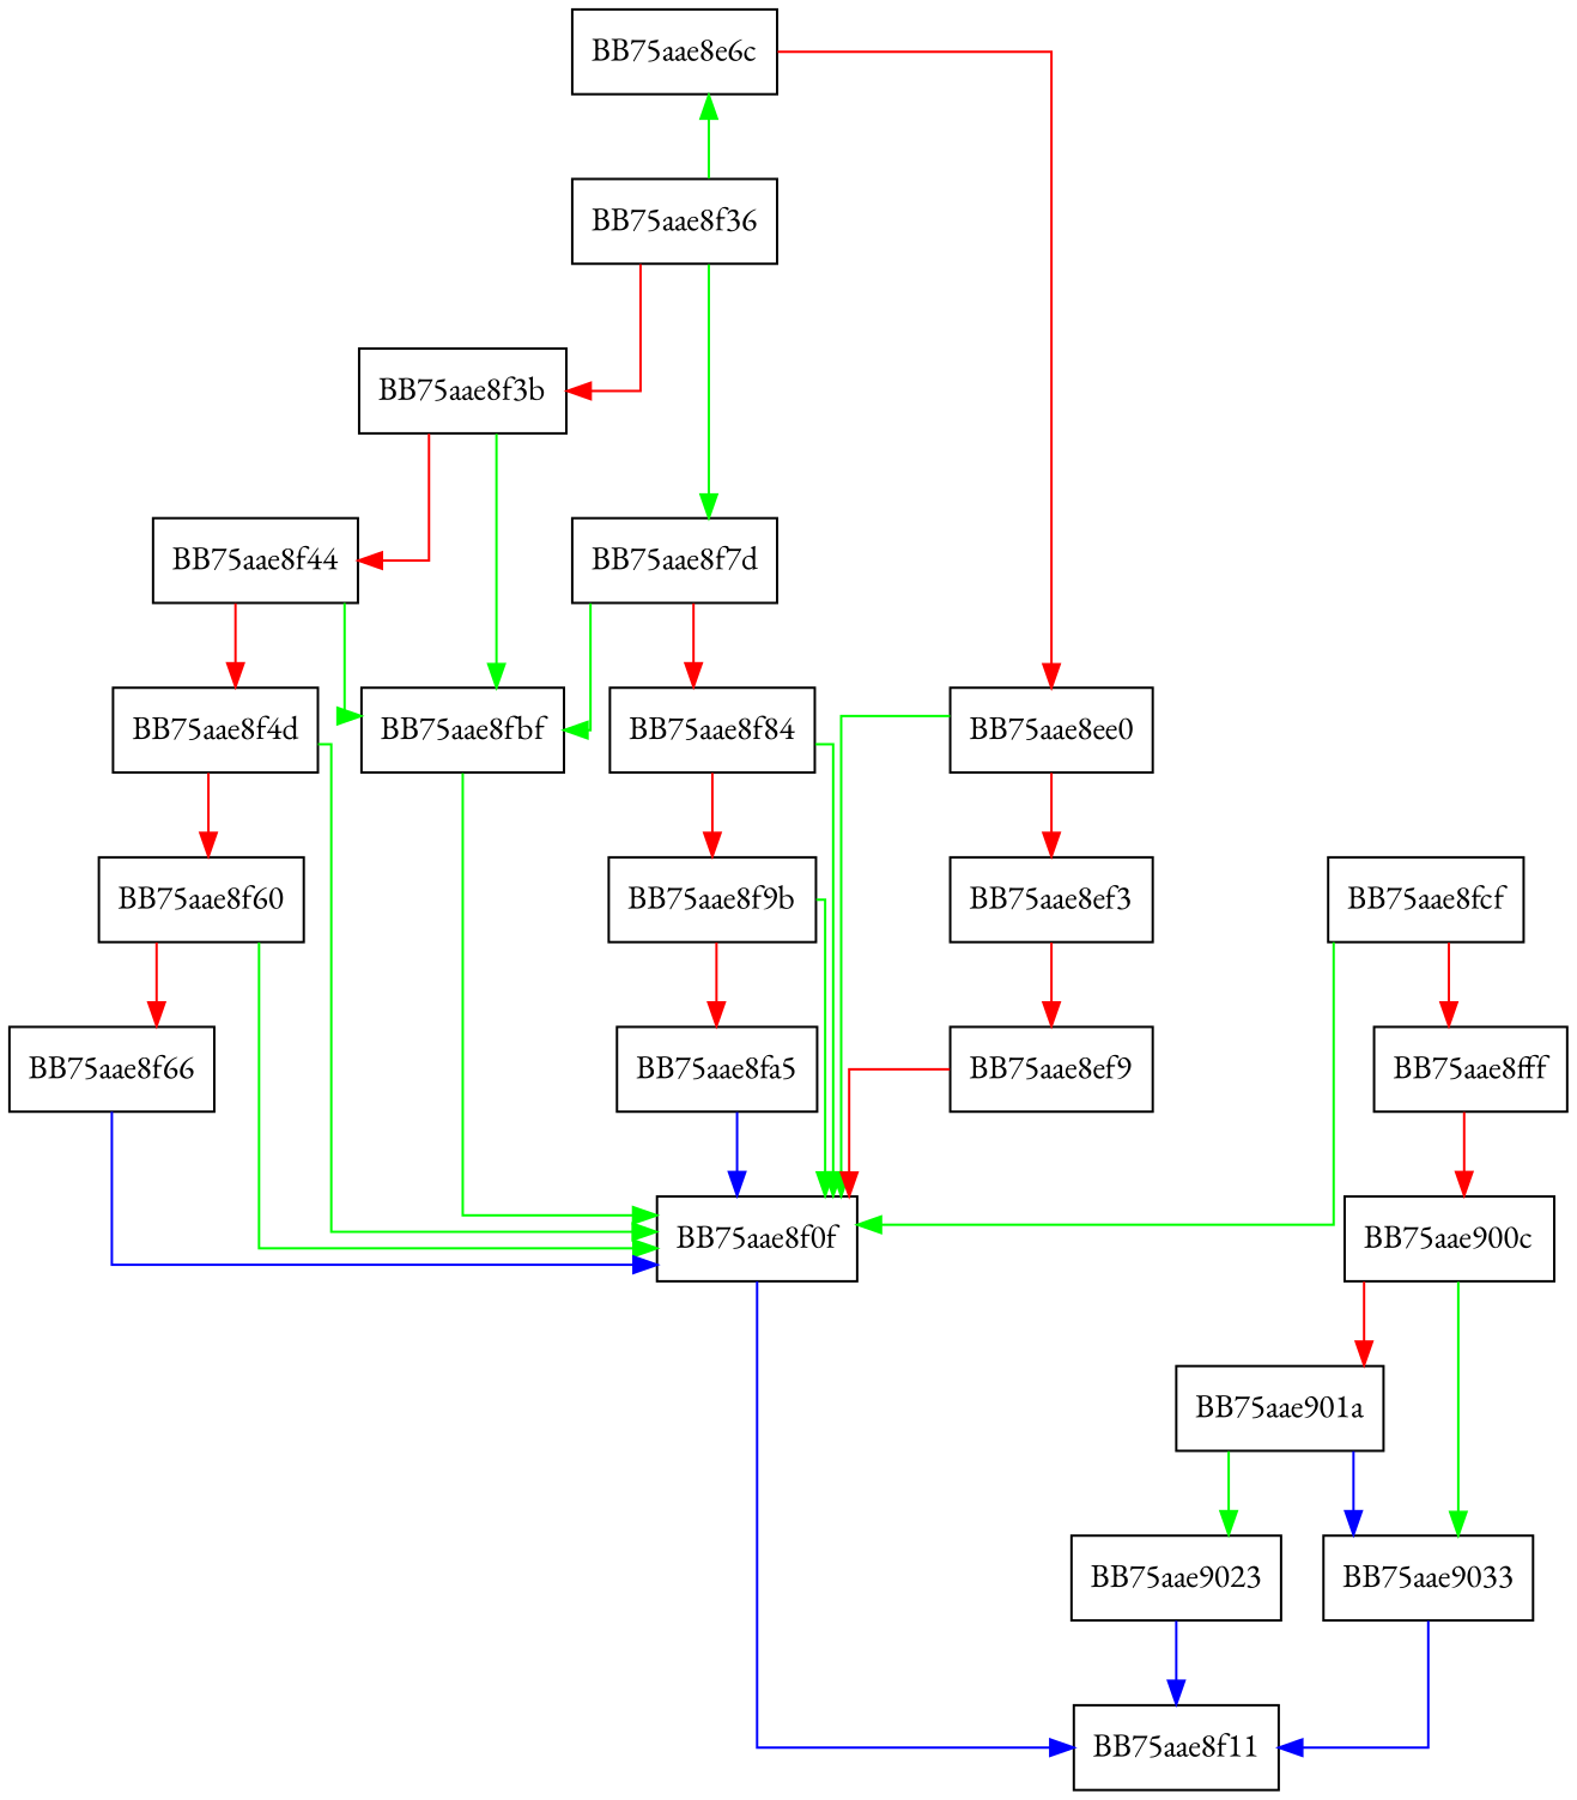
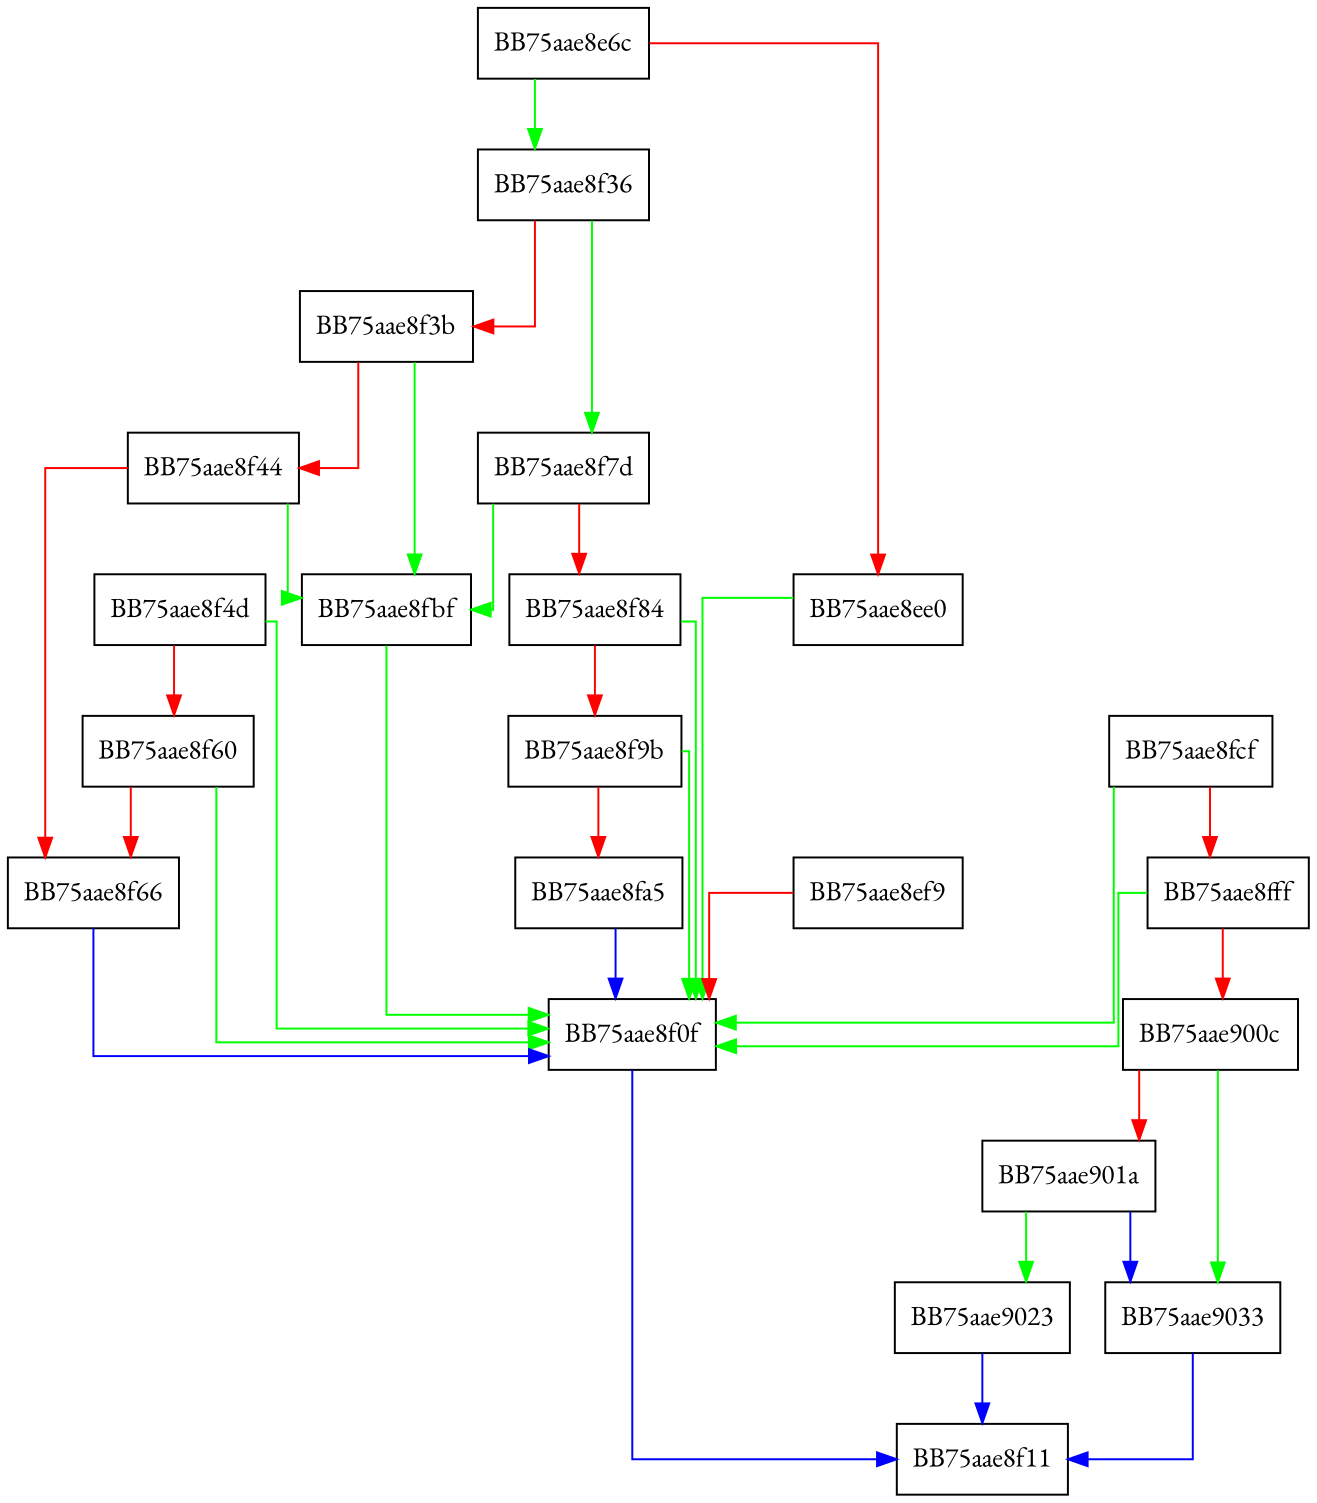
  digraph {
    fontname="EB Garamond"
    splines=ortho
    node [fontname="EB Garamond" shape=box]
    edge [color=green fontname="EB Garamond"]
    BB75aae8e6c
    BB75aae8f36
    BB75aae8ee0
    BB75aae8f7d
    BB75aae8f3b
    BB75aae8f0f
-   BB75aae8ef3
    BB75aae8fbf
    BB75aae8f84
    BB75aae8f44
    BB75aae8f11
    BB75aae8ef9
    BB75aae8f9b
    BB75aae8f4d
    BB75aae8fcf
    BB75aae8fff
    BB75aae8f60
    BB75aae8f66
    BB75aae8fa5
    BB75aae900c
    BB75aae9033
    BB75aae901a
    BB75aae9023
-   BB75aae8f36 -> BB75aae8e6c
+   BB75aae8e6c -> BB75aae8f36
    BB75aae8e6c -> BB75aae8ee0 [color=red]
    BB75aae8f36 -> BB75aae8f7d
    BB75aae8f36 -> BB75aae8f3b [color=red]
    BB75aae8ee0 -> BB75aae8f0f
-   BB75aae8ee0 -> BB75aae8ef3 [color=red]
    BB75aae8f7d -> BB75aae8fbf
    BB75aae8f7d -> BB75aae8f84 [color=red]
    BB75aae8f3b -> BB75aae8fbf
    BB75aae8f3b -> BB75aae8f44 [color=red]
    BB75aae8f0f -> BB75aae8f11 [color=blue]
-   BB75aae8ef3 -> BB75aae8ef9 [color=red]
    BB75aae8fbf -> BB75aae8f0f
    BB75aae8f84 -> BB75aae8f0f
    BB75aae8f84 -> BB75aae8f9b [color=red]
    BB75aae8f44 -> BB75aae8fbf
-   BB75aae8f44 -> BB75aae8f4d [color=red]
+   BB75aae8f44 -> BB75aae8f66 [color=red]
    BB75aae8ef9 -> BB75aae8f0f [color=red]
    BB75aae8f9b -> BB75aae8f0f
    BB75aae8f9b -> BB75aae8fa5 [color=red]
    BB75aae8f4d -> BB75aae8f0f
    BB75aae8f4d -> BB75aae8f60 [color=red]
    BB75aae8fcf -> BB75aae8f0f
    BB75aae8fcf -> BB75aae8fff [color=red]
+   BB75aae8fff -> BB75aae8f0f
    BB75aae8fff -> BB75aae900c [color=red]
    BB75aae8f60 -> BB75aae8f0f
    BB75aae8f60 -> BB75aae8f66 [color=red]
    BB75aae8f66 -> BB75aae8f0f [color=blue]
    BB75aae8fa5 -> BB75aae8f0f [color=blue]
    BB75aae900c -> BB75aae9033
    BB75aae900c -> BB75aae901a [color=red]
    BB75aae9033 -> BB75aae8f11 [color=blue]
    BB75aae901a -> BB75aae9033 [color=blue]
    BB75aae901a -> BB75aae9023
    BB75aae9023 -> BB75aae8f11 [color=blue]
  }
